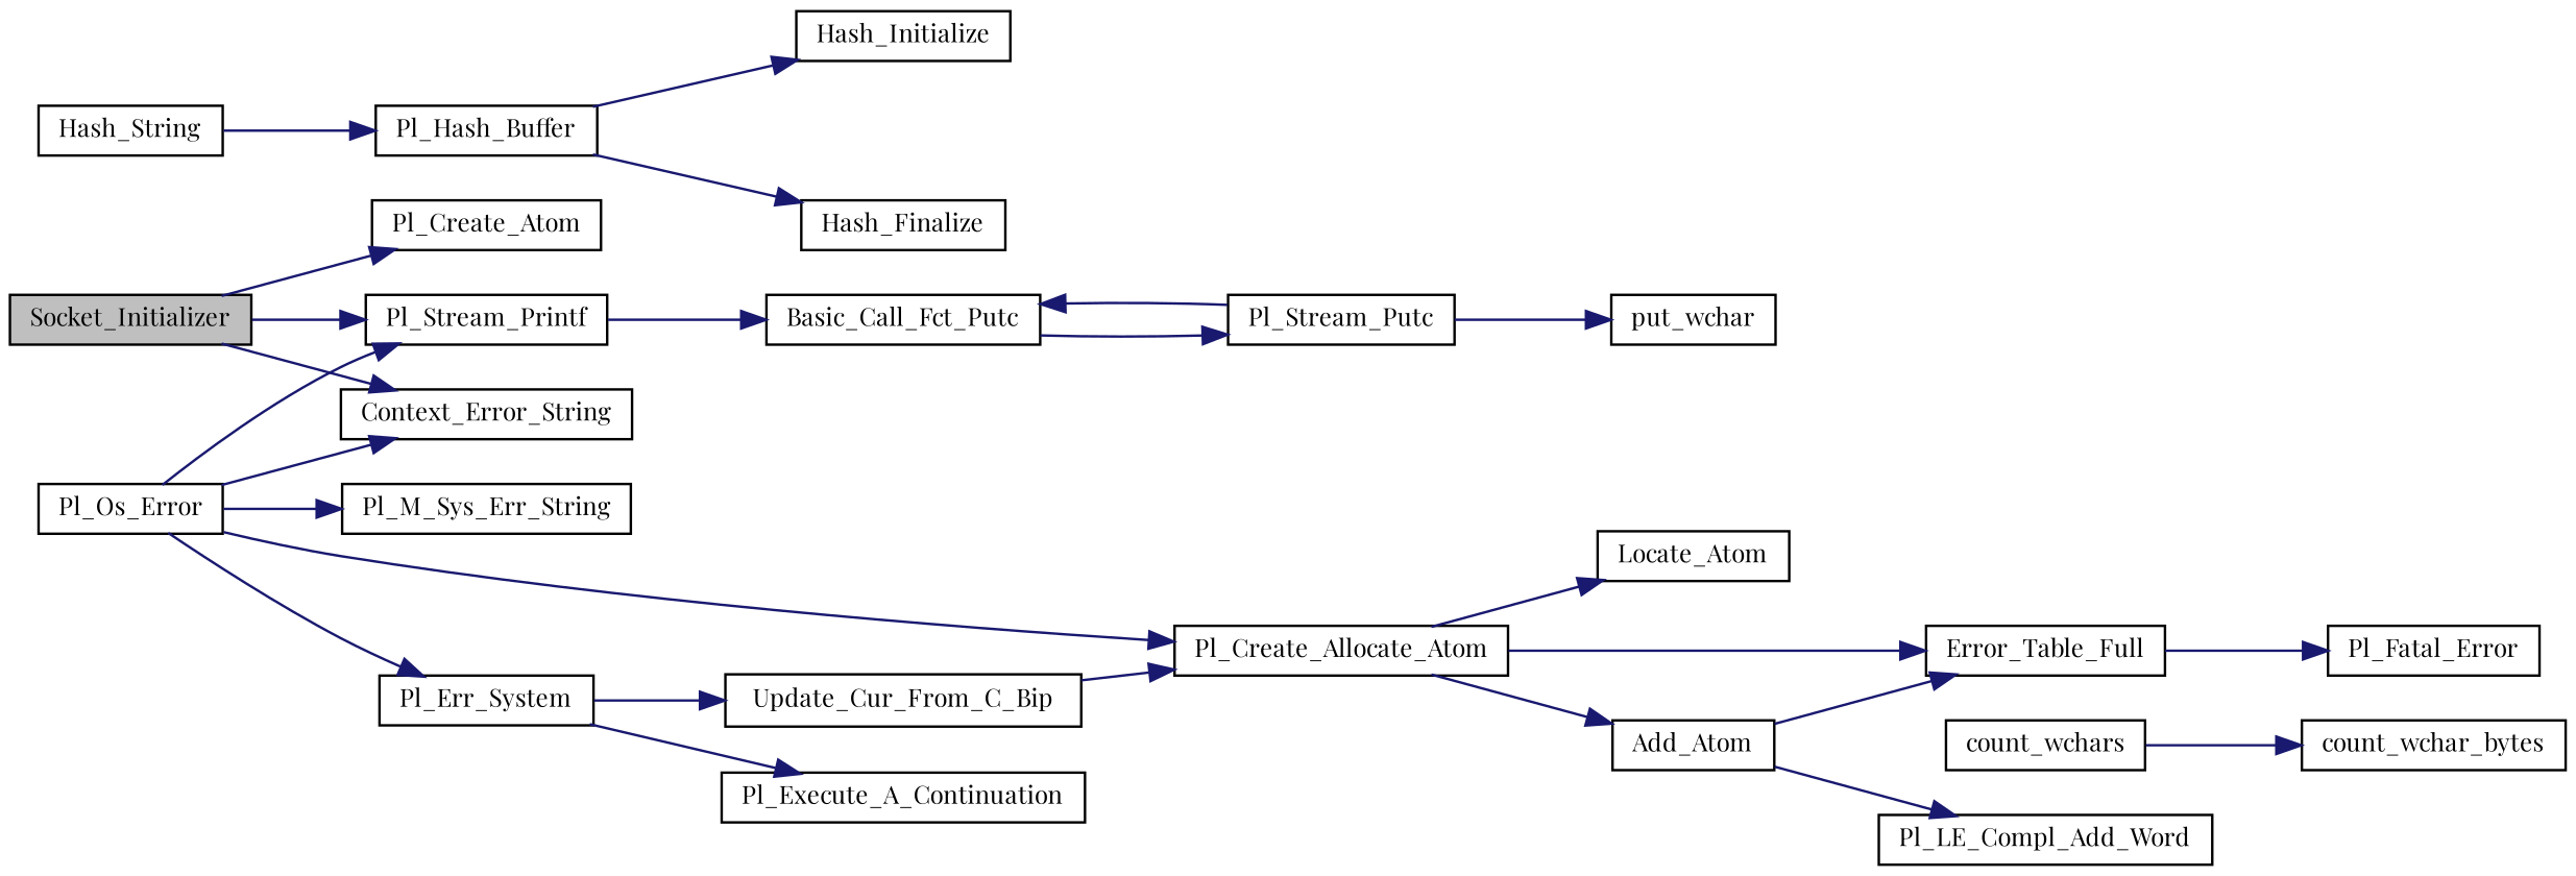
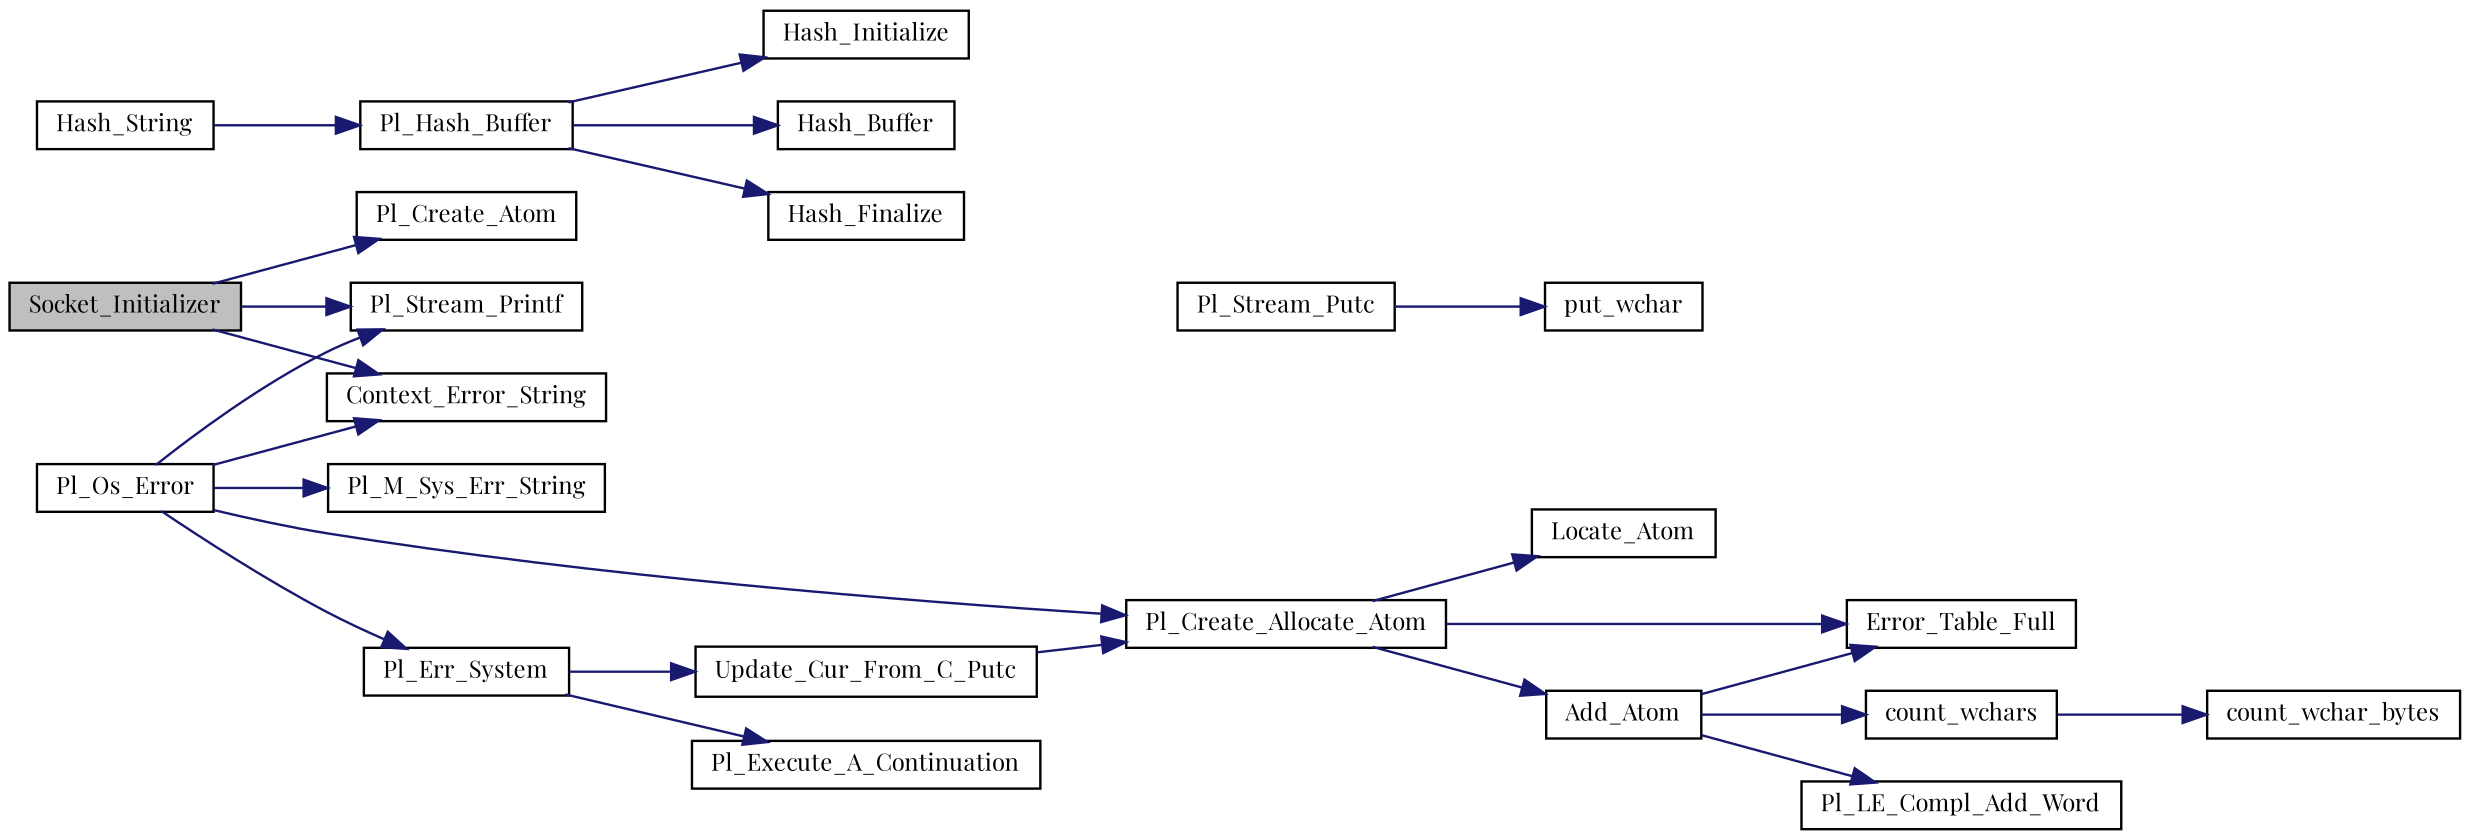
  digraph {
    fontname="Playfair Display"
    rankdir=LR
    node [color=black fillcolor=white fontname="Playfair Display" fontsize=10 shape=record style=filled]
    edge [color=midnightblue fontname="Playfair Display" fontsize=10 labelfontname=Helvetica labelfontsize=10 style=solid]
    n1 [fillcolor=grey75 fontcolor=black height=0.2 label=Socket_Initializer width=0.4]
    n2 [height=0.2 label=Pl_Create_Atom width=0.4]
    n3 [height=0.2 label=Pl_Stream_Printf width=0.4]
    n4 [height=0.2 label=Context_Error_String width=0.4]
-   n5 [height=0.2 label=Basic_Call_Fct_Putc width=0.4]
    n6 [height=0.2 label=Pl_Os_Error width=0.4]
    n7 [height=0.2 label=Pl_M_Sys_Err_String width=0.4]
    n8 [height=0.2 label=Pl_Err_System width=0.4]
    n9 [height=0.2 label=Pl_Create_Allocate_Atom width=0.4]
    n10 [height=0.2 label=Pl_Stream_Putc width=0.4]
    n11 [height=0.2 label=put_wchar width=0.4]
-   n12 [height=0.2 label=Update_Cur_From_C_Bip width=0.4]
+   n12 [height=0.2 label=Update_Cur_From_C_Putc width=0.4]
    n13 [height=0.2 label=Pl_Execute_A_Continuation width=0.4]
    n14 [height=0.2 label=Locate_Atom width=0.4]
    n15 [height=0.2 label=Add_Atom width=0.4]
    n16 [height=0.2 label=Error_Table_Full width=0.4]
    n17 [height=0.2 label=Hash_String width=0.4]
    n18 [height=0.2 label=Pl_Hash_Buffer width=0.4]
    n19 [height=0.2 label=count_wchars width=0.4]
    n20 [height=0.2 label=Pl_LE_Compl_Add_Word width=0.4]
    n21 [height=0.2 label=Hash_Initialize width=0.4]
+   n22 [height=0.2 label=Hash_Buffer width=0.4]
    n23 [height=0.2 label=Hash_Finalize width=0.4]
-   n24 [height=0.2 label=Pl_Fatal_Error width=0.4]
    n25 [height=0.2 label=count_wchar_bytes width=0.4]
    n1 -> n2
    n1 -> n3
    n1 -> n4
-   n3 -> n5
-   n5 -> n10
    n6 -> n3
    n6 -> n4
    n6 -> n7
    n6 -> n8
    n6 -> n9
    n8 -> n12
    n8 -> n13
    n9 -> n14
    n9 -> n15
    n9 -> n16
-   n10 -> n5
    n10 -> n11
    n12 -> n9
    n15 -> n16
+   n15 -> n19
    n15 -> n20
-   n16 -> n24
    n17 -> n18
    n18 -> n21
+   n18 -> n22
    n18 -> n23
    n19 -> n25
  }
